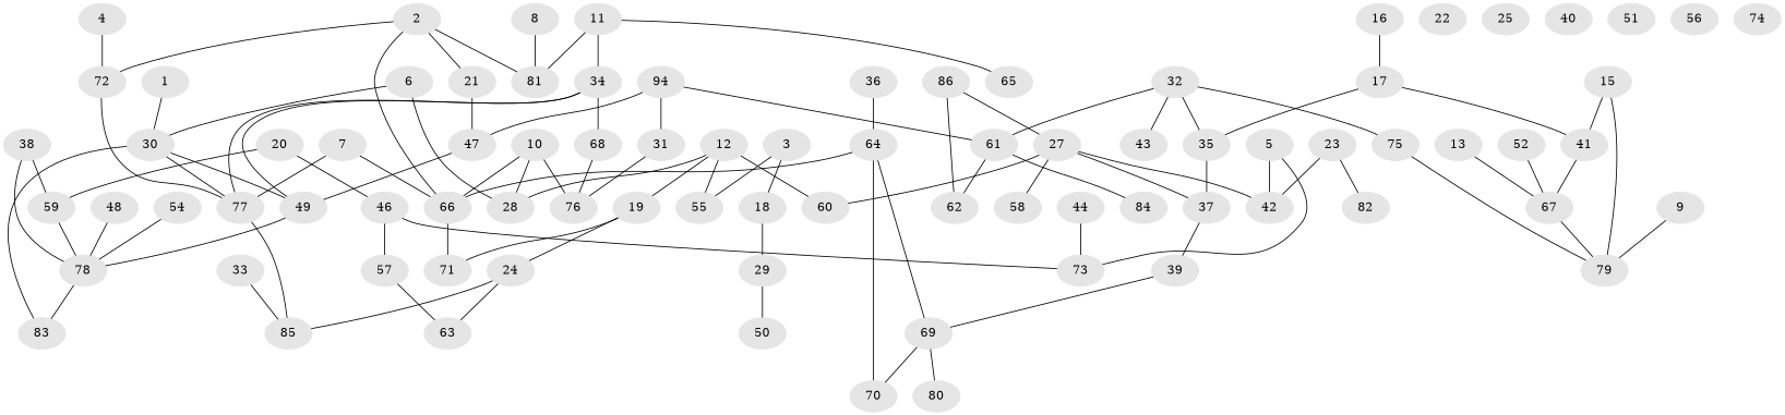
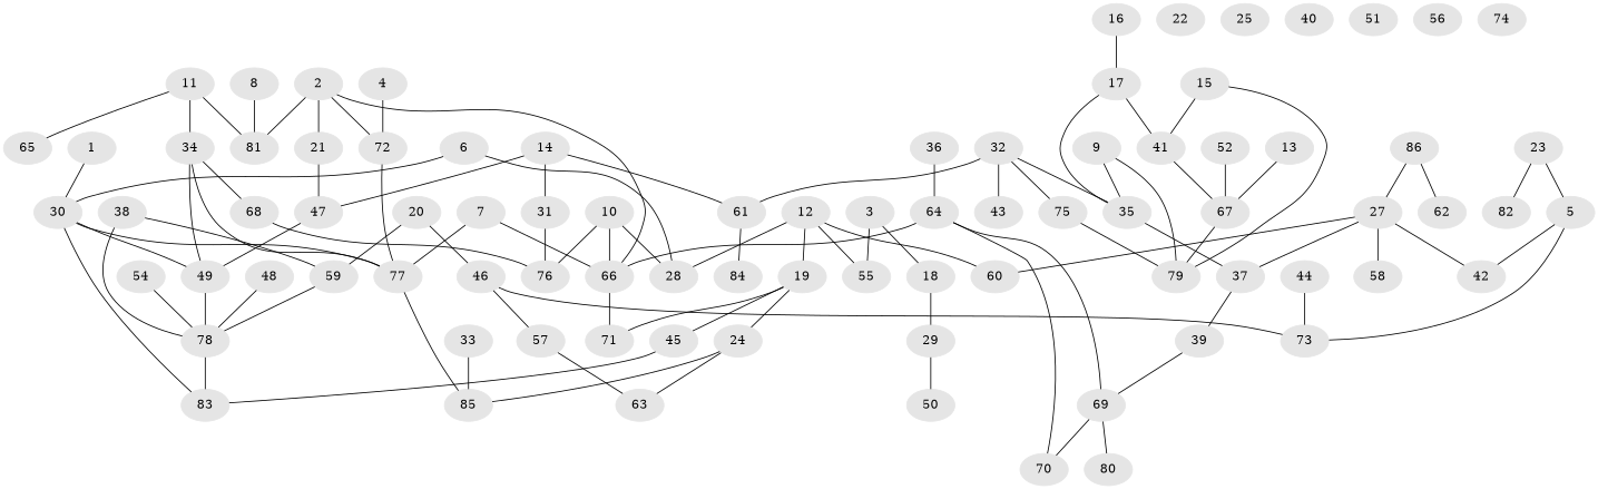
  graph {
    node [color=gray90 style=filled]
    1
    30
    77
    49
    83
    2
    21
    66
    72
    81
    47
    71
    3
    18
    55
    29
    4
    5
    42
    73
    6
    28
    7
    85
    8
    9
    35
    79
    37
    10
    76
    11
    34
    65
    68
    12
    19
    60
    24
+   45
    13
    67
-   14 [label=94]
+   14
    31
    61
    62
    84
    15
    41
    16
    17
    50
    63
    20
    46
    59
    57
    78
    22
    23
    82
    25
    n63 [label=86]
    27
    58
    39
    32
    43
    75
    33
    36
    64
    69
    70
    38
    80
    40
    44
    48
    51
    52
    54
    56
    74
    1 -- 30
    30 -- 77
    30 -- 49
    30 -- 83
    77 -- 85
    49 -- 78
    2 -- 21
    2 -- 66
    2 -- 72
    2 -- 81
    21 -- 47
    66 -- 71
    72 -- 77
    47 -- 49
    3 -- 18
    3 -- 55
    18 -- 29
    29 -- 50
    4 -- 72
    5 -- 42
    5 -- 73
    6 -- 30
    6 -- 28
    7 -- 77
    7 -- 66
    8 -- 81
+   9 -- 35
    9 -- 79
    35 -- 37
    37 -- 39
    10 -- 66
    10 -- 28
    10 -- 76
    11 -- 81
    11 -- 34
    11 -- 65
    34 -- 77
    34 -- 49
    34 -- 68
    68 -- 76
    12 -- 55
    12 -- 28
    12 -- 19
    12 -- 60
    19 -- 71
    19 -- 24
+   19 -- 45
    24 -- 85
    24 -- 63
+   45 -- 83
    13 -- 67
    67 -- 79
    14 -- 47
    14 -- 31
    14 -- 61
    31 -- 76
-   61 -- 62
    61 -- 84
    15 -- 79
    15 -- 41
    41 -- 67
    16 -- 17
    17 -- 35
    17 -- 41
    20 -- 46
    20 -- 59
    46 -- 73
    46 -- 57
    59 -- 78
    57 -- 63
    78 -- 83
-   23 -- 42
+   23 -- 5
    23 -- 82
    n63 -- 62
    n63 -- 27
    27 -- 42
    27 -- 37
    27 -- 60
    27 -- 58
    39 -- 69
    32 -- 35
    32 -- 61
    32 -- 43
    32 -- 75
    75 -- 79
    33 -- 85
    36 -- 64
    64 -- 66
    64 -- 69
    64 -- 70
    69 -- 70
    69 -- 80
    38 -- 59
    38 -- 78
    44 -- 73
    48 -- 78
    52 -- 67
    54 -- 78
  }
